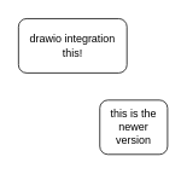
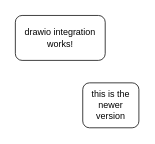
  <mxCell id="0" />
  <mxCell id="1" parent="0" />
- <mxCell id="2" value="drawio integration this!" style="rounded=1;whiteSpace=wrap;html=1;" parent="1" vertex="1"><mxGeometry x="20" y="20" width="120" height="60" as="geometry" /></mxCell>
+ <mxCell id="2" value="drawio integration works!" style="rounded=1;whiteSpace=wrap;html=1;" parent="1" vertex="1"><mxGeometry x="20" y="20" width="120" height="60" as="geometry" /></mxCell>
  <mxCell id="3" value="this is the newer version" style="rounded=1;whiteSpace=wrap;html=1;" vertex="1" parent="1"><mxGeometry x="110" y="110" width="75" height="60" as="geometry" /></mxCell>
